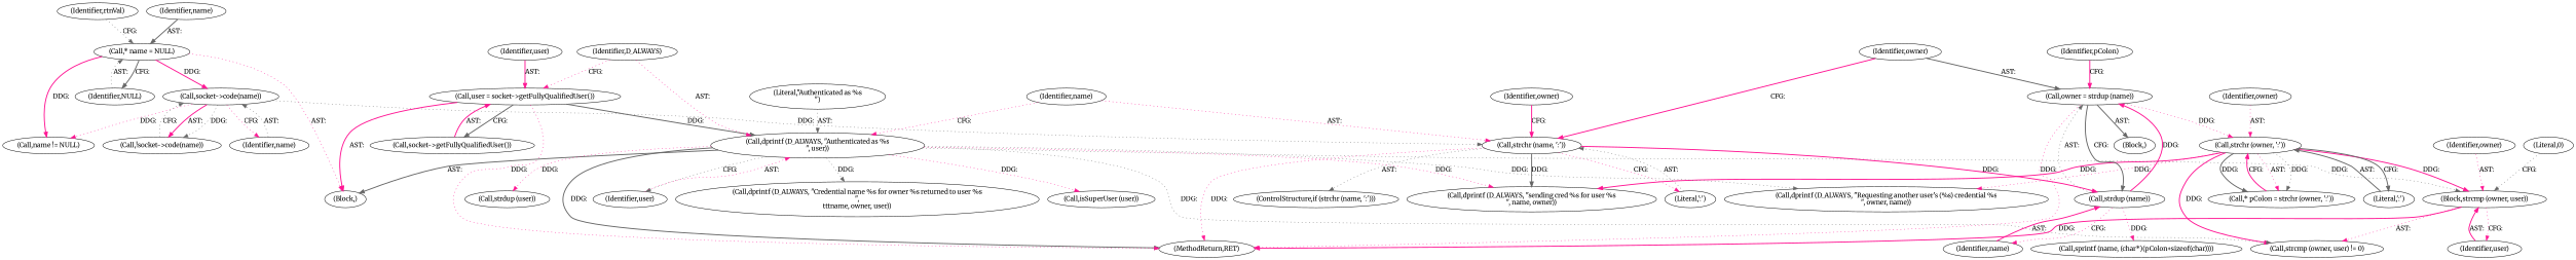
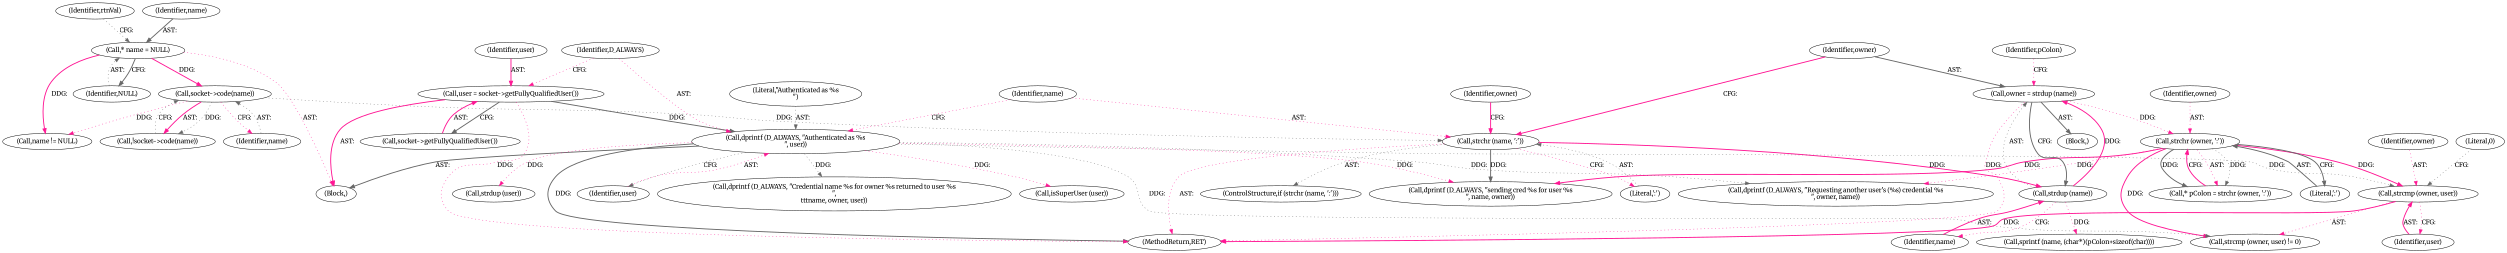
  digraph {
    fontname=Merriweather
    node [fontname=Merriweather]
    edge [color=deeppink fontname=Merriweather style=dotted]
-   n1 [label="(Block,strcmp (owner, user))"]
+   n1 [label="(Call,strcmp (owner, user))"]
    n2 [label="(MethodReturn,RET)"]
    n3 [label="(Call,strcmp (owner, user) != 0)"]
    n4 [label="(Identifier,user)"]
    n5 [label="(Call,strchr (owner, ':'))"]
    n6 [label="(Call,* pColon = strchr (owner, ':'))"]
    n7 [label="(Call,dprintf (D_ALWAYS, \"sending cred %s for user %s\n\", name, owner))"]
    n8 [label="(Call,dprintf (D_ALWAYS, \"Requesting another user's (%s) credential %s\n\", owner, name))"]
    n9 [label="(Literal,':')"]
    n10 [label="(Call,owner = strdup (name))"]
    n11 [label="(Call,strdup (name))"]
    n12 [label="(Block,)"]
    n13 [label="(Call,sprintf (name, (char*)(pColon+sizeof(char))))"]
    n14 [label="(Identifier,name)"]
    n15 [label="(Call,strchr (name, ':'))"]
    n16 [label="(ControlStructure,if (strchr (name, ':')))"]
    n17 [label="(Literal,':')"]
    n18 [label="(Call,socket->code(name))"]
    n19 [label="(Call,name != NULL)"]
    n20 [label="(Call,!socket->code(name))"]
    n21 [label="(Identifier,name)"]
    n22 [label="(Call,* name = NULL)"]
    n23 [label="(Identifier,NULL)"]
    n24 [label="(Block,)"]
    n25 [label="(Call,dprintf (D_ALWAYS, \"Authenticated as %s\n\", user))"]
    n26 [label="(Identifier,user)"]
    n27 [label="(Call,isSuperUser (user))"]
    n28 [label="(Call,strdup (user))"]
    n29 [label="(Call,dprintf (D_ALWAYS, \"Credential name %s for owner %s returned to user %s\n\",\n\t\t\tname, owner, user))"]
    n30 [label="(Call,user = socket->getFullyQualifiedUser())"]
    n31 [label="(Call,socket->getFullyQualifiedUser())"]
    n32 [label="(Identifier,name)"]
    n33 [label="(Identifier,rtnVal)"]
    n34 [label="(Identifier,name)"]
    n35 [label="(Identifier,pColon)"]
    n36 [label="(Identifier,D_ALWAYS)"]
    n37 [label="(Identifier,owner)"]
    n38 [label="(Identifier,owner)"]
    n39 [label="(Identifier,owner)"]
    n40 [label="(Literal,\"Authenticated as %s\n\")"]
    n41 [label="(Identifier,user)"]
    n42 [label="(Identifier,owner)"]
    n43 [label="(Literal,0)"]
    n1 -> n2 [label="DDG: " style=bold]
    n1 -> n3 [label="AST: "]
    n1 -> n4 [label="CFG: "]
    n4 -> n1 [label="AST: " style=bold]
    n5 -> n1 [label="DDG: " style=bold]
    n5 -> n3 [label="DDG: " style=bold]
    n5 -> n6 [label="AST: "]
    n5 -> n6 [color=gray40 label="DDG: "]
    n5 -> n6 [color=gray40 label="DDG: " style=bold]
    n5 -> n7 [label="DDG: " style=bold]
    n5 -> n8 [label="DDG: "]
    n5 -> n9 [color=gray40 label="CFG: " style=bold]
    n6 -> n5 [label="CFG: " style=bold]
    n9 -> n5 [color=gray40 label="AST: " style=bold]
    n10 -> n2 [label="DDG: "]
    n10 -> n5 [label="DDG: "]
    n10 -> n11 [color=gray40 label="CFG: " style=bold]
    n10 -> n12 [color=gray40 label="AST: " style=bold]
    n11 -> n10 [color=gray40 label="AST: "]
    n11 -> n10 [label="DDG: " style=bold]
    n11 -> n13 [label="DDG: "]
    n11 -> n14 [label="CFG: "]
    n14 -> n11 [label="AST: " style=bold]
-   n15 -> n2 [label="DDG: "]
+   n15 -> n2 [label="AST: "]
    n15 -> n7 [color=gray40 label="DDG: " style=bold]
    n15 -> n11 [label="DDG: " style=bold]
    n15 -> n16 [color=gray40 label="AST: "]
    n15 -> n17 [label="CFG: "]
    n17 -> n15 [color=gray40 label="AST: "]
    n18 -> n15 [color=gray40 label="DDG: "]
    n18 -> n19 [label="DDG: "]
    n18 -> n20 [label="AST: " style=bold]
    n18 -> n20 [color=gray40 label="DDG: "]
    n18 -> n21 [label="CFG: "]
    n20 -> n18 [color=gray40 label="CFG: "]
    n21 -> n18 [color=gray40 label="AST: "]
    n22 -> n18 [label="DDG: " style=bold]
    n22 -> n19 [label="DDG: " style=bold]
    n22 -> n23 [color=gray40 label="CFG: " style=bold]
    n22 -> n24 [label="AST: "]
    n23 -> n22 [color=gray40 label="AST: "]
    n25 -> n1 [color=gray40 label="DDG: "]
    n25 -> n2 [color=gray40 label="DDG: " style=bold]
    n25 -> n3 [color=gray40 label="DDG: "]
    n25 -> n7 [label="DDG: "]
    n25 -> n8 [color=gray40 label="DDG: "]
    n25 -> n24 [color=gray40 label="AST: " style=bold]
    n25 -> n26 [color=gray40 label="CFG: "]
    n25 -> n27 [label="DDG: "]
    n25 -> n28 [label="DDG: "]
    n25 -> n29 [color=gray40 label="DDG: "]
    n26 -> n25 [label="AST: "]
    n30 -> n2 [label="DDG: "]
    n30 -> n24 [label="AST: " style=bold]
    n30 -> n25 [color=gray40 label="DDG: " style=bold]
    n30 -> n31 [color=gray40 label="CFG: " style=bold]
    n31 -> n30 [label="AST: " style=bold]
    n32 -> n15 [label="AST: "]
    n32 -> n25 [label="CFG: "]
    n33 -> n22 [color=gray40 label="CFG: "]
    n34 -> n22 [color=gray40 label="AST: " style=bold]
-   n35 -> n10 [label="CFG: " style=bold]
+   n35 -> n10 [label="CFG: "]
    n36 -> n25 [label="AST: "]
    n36 -> n30 [label="CFG: "]
    n37 -> n1 [label="AST: "]
    n38 -> n15 [label="CFG: " style=bold]
    n39 -> n10 [color=gray40 label="AST: " style=bold]
    n39 -> n15 [label="CFG: " style=bold]
    n40 -> n25 [color=gray40 label="AST: "]
    n41 -> n30 [label="AST: " style=bold]
    n42 -> n5 [label="AST: "]
    n43 -> n1 [color=gray40 label="CFG: "]
  }
